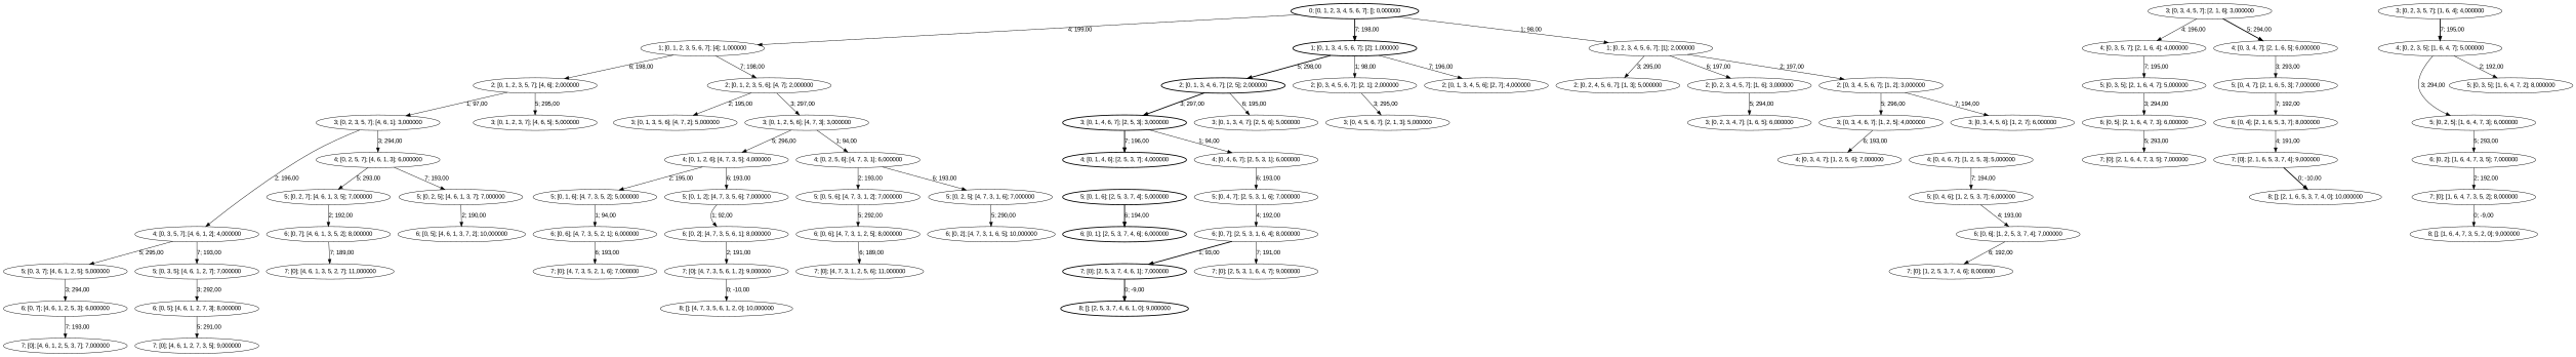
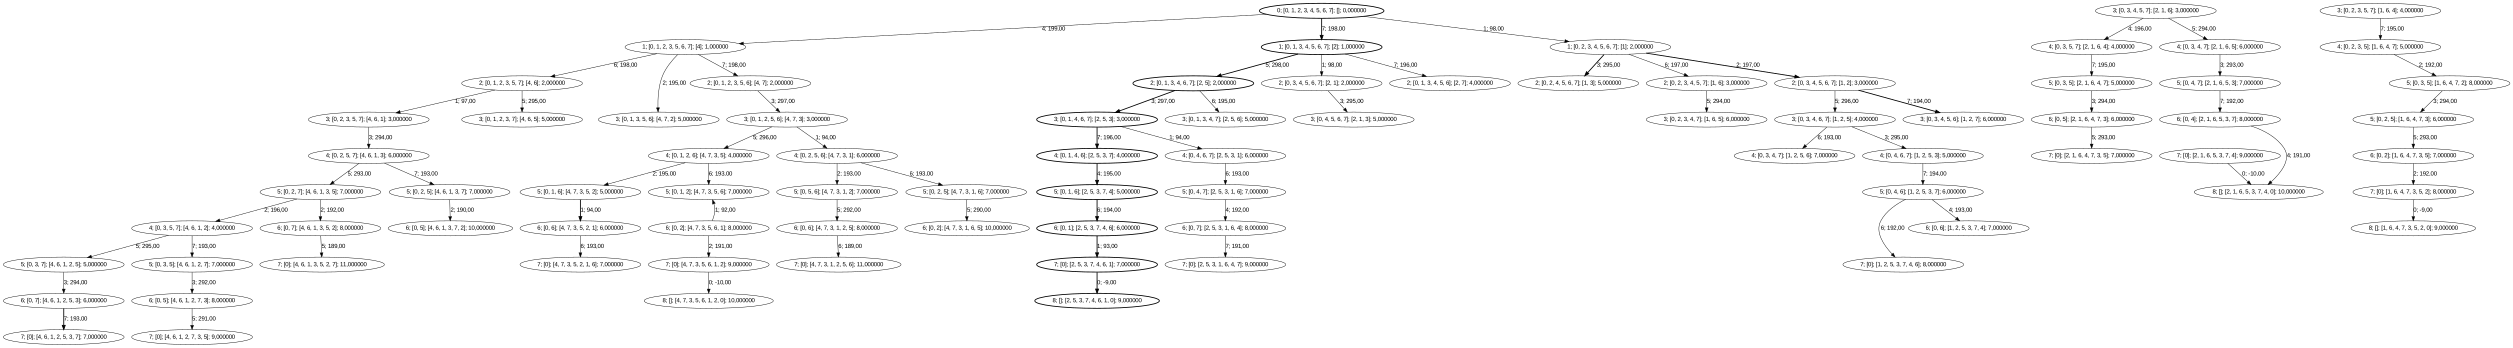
  strict digraph {
    fontname="Liberation Sans"
    node [fontname="Liberation Sans" style=solid]
    edge [fontname="Liberation Sans" style=solid]
    n1 [label="5; [0, 3, 7]; [4, 6, 1, 2, 5]; 5,000000"]
    n2 [label="6; [0, 7]; [4, 6, 1, 2, 5, 3]; 6,000000"]
    n3 [label="7; [0]; [4, 6, 1, 2, 5, 3, 7]; 7,000000"]
    n4 [label="3; [0, 2, 3, 4, 7]; [1, 6, 5]; 6,000000"]
    n5 [label="4; [0, 3, 4, 7]; [1, 2, 5, 6]; 7,000000"]
    n6 [label="1; [0, 1, 3, 4, 5, 6, 7]; [2]; 1,000000" style=bold]
    n7 [label="2; [0, 1, 3, 4, 6, 7]; [2, 5]; 2,000000" style=bold]
    n8 [label="2; [0, 3, 4, 5, 6, 7]; [2, 1]; 2,000000"]
    n9 [label="2; [0, 1, 3, 4, 5, 6]; [2, 7]; 4,000000"]
    n10 [label="3; [0, 1, 4, 6, 7]; [2, 5, 3]; 3,000000" style=bold]
    n11 [label="3; [0, 1, 3, 4, 7]; [2, 5, 6]; 5,000000"]
    n12 [label="3; [0, 4, 5, 6, 7]; [2, 1, 3]; 5,000000"]
    n13 [label="4; [0, 1, 4, 6]; [2, 5, 3, 7]; 4,000000" style=bold]
    n14 [label="4; [0, 4, 6, 7]; [2, 5, 3, 1]; 6,000000"]
    n15 [label="5; [0, 1, 6]; [2, 5, 3, 7, 4]; 5,000000" style=bold]
    n16 [label="5; [0, 4, 7]; [2, 5, 3, 1, 6]; 7,000000"]
    n17 [label="3; [0, 2, 3, 5, 7]; [4, 6, 1]; 3,000000"]
    n18 [label="4; [0, 2, 5, 7]; [4, 6, 1, 3]; 6,000000"]
    n19 [label="4; [0, 3, 5, 7]; [4, 6, 1, 2]; 4,000000"]
    n20 [label="5; [0, 2, 7]; [4, 6, 1, 3, 5]; 7,000000"]
    n21 [label="5; [0, 2, 5]; [4, 6, 1, 3, 7]; 7,000000"]
    n22 [label="5; [0, 3, 5]; [4, 6, 1, 2, 7]; 7,000000"]
    n23 [label="6; [0, 7]; [4, 6, 1, 3, 5, 2]; 8,000000"]
    n24 [label="7; [0]; [4, 6, 1, 3, 5, 2, 7]; 11,000000"]
    n25 [label="7; [0]; [2, 5, 3, 7, 4, 6, 1]; 7,000000" style=bold]
    n26 [label="8; []; [2, 5, 3, 7, 4, 6, 1, 0]; 9,000000" style=bold]
    n27 [label="6; [0, 5]; [4, 6, 1, 3, 7, 2]; 10,000000"]
    n28 [label="5; [0, 3, 5]; [2, 1, 6, 4, 7]; 5,000000"]
    n29 [label="6; [0, 5]; [2, 1, 6, 4, 7, 3]; 6,000000"]
    n30 [label="7; [0]; [2, 1, 6, 4, 7, 3, 5]; 7,000000"]
    n31 [label="3; [0, 3, 4, 6, 7]; [1, 2, 5]; 4,000000"]
    n32 [label="4; [0, 4, 6, 7]; [1, 2, 5, 3]; 5,000000"]
    n33 [label="5; [0, 4, 6]; [1, 2, 5, 3, 7]; 6,000000"]
    n34 [label="7; [0]; [4, 6, 1, 2, 7, 3, 5]; 9,000000"]
    n35 [label="7; [0]; [4, 7, 3, 1, 2, 5, 6]; 11,000000"]
    n36 [label="6; [0, 6]; [1, 2, 5, 3, 7, 4]; 7,000000"]
    n37 [label="7; [0]; [1, 2, 5, 3, 7, 4, 6]; 8,000000"]
    n38 [label="3; [0, 3, 4, 5, 7]; [2, 1, 6]; 3,000000"]
    n39 [label="4; [0, 3, 5, 7]; [2, 1, 6, 4]; 4,000000"]
    n40 [label="4; [0, 3, 4, 7]; [2, 1, 6, 5]; 6,000000"]
    n41 [label="6; [0, 5]; [4, 6, 1, 2, 7, 3]; 8,000000"]
    n42 [label="1; [0, 2, 3, 4, 5, 6, 7]; [1]; 2,000000"]
    n43 [label="2; [0, 2, 4, 5, 6, 7]; [1, 3]; 5,000000"]
    n44 [label="2; [0, 2, 3, 4, 5, 7]; [1, 6]; 3,000000"]
    n45 [label="2; [0, 3, 4, 5, 6, 7]; [1, 2]; 3,000000"]
    n46 [label="3; [0, 3, 4, 5, 6]; [1, 2, 7]; 6,000000"]
    n47 [label="5; [0, 2, 5]; [1, 6, 4, 7, 3]; 6,000000"]
    n48 [label="6; [0, 2]; [1, 6, 4, 7, 3, 5]; 7,000000"]
    n49 [label="7; [0]; [1, 6, 4, 7, 3, 5, 2]; 8,000000"]
    n50 [label="6; [0, 1]; [2, 5, 3, 7, 4, 6]; 6,000000" style=bold]
    n51 [label="3; [0, 1, 2, 3, 7]; [4, 6, 5]; 5,000000"]
    n52 [label="7; [0]; [2, 1, 6, 5, 3, 7, 4]; 9,000000"]
    n53 [label="8; []; [2, 1, 6, 5, 3, 7, 4, 0]; 10,000000"]
    n54 [label="5; [0, 4, 7]; [2, 1, 6, 5, 3]; 7,000000"]
    n55 [label="5; [0, 1, 6]; [4, 7, 3, 5, 2]; 5,000000"]
    n56 [label="6; [0, 6]; [4, 7, 3, 5, 2, 1]; 6,000000"]
    n57 [label="7; [0]; [4, 7, 3, 5, 2, 1, 6]; 7,000000"]
    n58 [label="5; [0, 5, 6]; [4, 7, 3, 1, 2]; 7,000000"]
    n59 [label="6; [0, 6]; [4, 7, 3, 1, 2, 5]; 8,000000"]
    n60 [label="0; [0, 1, 2, 3, 4, 5, 6, 7]; []; 0,000000" style=bold]
    n61 [label="1; [0, 1, 2, 3, 5, 6, 7]; [4]; 1,000000"]
    n62 [label="2; [0, 1, 2, 3, 5, 6]; [4, 7]; 2,000000"]
    n63 [label="2; [0, 1, 2, 3, 5, 7]; [4, 6]; 2,000000"]
    n64 [label="8; []; [1, 6, 4, 7, 3, 5, 2, 0]; 9,000000"]
    n65 [label="6; [0, 4]; [2, 1, 6, 5, 3, 7]; 8,000000"]
    n66 [label="6; [0, 2]; [4, 7, 3, 5, 6, 1]; 8,000000"]
    n67 [label="7; [0]; [4, 7, 3, 5, 6, 1, 2]; 9,000000"]
    n68 [label="8; []; [4, 7, 3, 5, 6, 1, 2, 0]; 10,000000"]
    n69 [label="5; [0, 1, 2]; [4, 7, 3, 5, 6]; 7,000000"]
    n70 [label="5; [0, 2, 5]; [4, 7, 3, 1, 6]; 7,000000"]
    n71 [label="6; [0, 2]; [4, 7, 3, 1, 6, 5]; 10,000000"]
    n72 [label="3; [0, 1, 3, 5, 6]; [4, 7, 2]; 5,000000"]
    n73 [label="3; [0, 1, 2, 5, 6]; [4, 7, 3]; 3,000000"]
    n74 [label="6; [0, 7]; [2, 5, 3, 1, 6, 4]; 8,000000"]
    n75 [label="7; [0]; [2, 5, 3, 1, 6, 4, 7]; 9,000000"]
    n76 [label="4; [0, 1, 2, 6]; [4, 7, 3, 5]; 4,000000"]
    n77 [label="4; [0, 2, 5, 6]; [4, 7, 3, 1]; 6,000000"]
    n78 [label="5; [0, 3, 5]; [1, 6, 4, 7, 2]; 8,000000"]
    n79 [label="3; [0, 2, 3, 5, 7]; [1, 6, 4]; 4,000000"]
    n80 [label="4; [0, 2, 3, 5]; [1, 6, 4, 7]; 5,000000"]
    n1 -> n2 [label="3; 294,00"]
-   n2 -> n3 [label="7; 193,00"]
+   n2 -> n3 [label="7; 193,00" style=bold]
    n6 -> n7 [label="5; 298,00" style=bold]
    n6 -> n8 [label="1; 98,00"]
    n6 -> n9 [label="7; 196,00"]
    n7 -> n10 [label="3; 297,00" style=bold]
    n7 -> n11 [label="6; 195,00"]
    n8 -> n12 [label="3; 295,00"]
    n10 -> n13 [label="7; 196,00" style=bold]
    n10 -> n14 [label="1; 94,00"]
+   n13 -> n15 [label="4; 195,00" style=bold]
    n14 -> n16 [label="6; 193,00"]
    n15 -> n50 [label="6; 194,00" style=bold]
    n16 -> n74 [label="4; 192,00"]
    n17 -> n18 [label="3; 294,00"]
-   n17 -> n19 [label="2; 196,00"]
+   n20 -> n19 [label="2; 196,00"]
    n18 -> n20 [label="5; 293,00"]
    n18 -> n21 [label="7; 193,00"]
    n19 -> n1 [label="5; 295,00"]
    n19 -> n22 [label="7; 193,00"]
    n20 -> n23 [label="2; 192,00"]
    n21 -> n27 [label="2; 190,00"]
    n22 -> n41 [label="3; 292,00"]
-   n23 -> n24 [label="7; 189,00"]
+   n23 -> n24 [label="5; 189,00"]
    n25 -> n26 [label="0; -9,00" style=bold]
    n28 -> n29 [label="3; 294,00"]
    n29 -> n30 [label="5; 293,00"]
    n31 -> n5 [label="6; 193,00"]
+   n31 -> n32 [label="3; 295,00"]
    n32 -> n33 [label="7; 194,00"]
    n33 -> n36 [label="4; 193,00"]
-   n36 -> n37 [label="6; 192,00"]
+   n33 -> n37 [label="6; 192,00"]
    n38 -> n39 [label="4; 196,00"]
-   n38 -> n40 [label="5; 294,00" style=bold]
+   n38 -> n40 [label="5; 294,00"]
    n39 -> n28 [label="7; 195,00"]
    n40 -> n54 [label="3; 293,00"]
    n41 -> n34 [label="5; 291,00"]
-   n42 -> n43 [label="3; 295,00"]
+   n42 -> n43 [label="3; 295,00" style=bold]
    n42 -> n44 [label="6; 197,00"]
-   n42 -> n45 [label="2; 197,00"]
+   n42 -> n45 [label="2; 197,00" style=bold]
    n44 -> n4 [label="5; 294,00"]
    n45 -> n31 [label="5; 296,00"]
-   n45 -> n46 [label="7; 194,00"]
+   n45 -> n46 [label="7; 194,00" style=bold]
    n47 -> n48 [label="5; 293,00"]
    n48 -> n49 [label="2; 192,00"]
    n49 -> n64 [label="0; -9,00"]
-   n74 -> n25 [label="1; 93,00" style=bold]
-   n52 -> n53 [label="0; -10,00" style=bold]
+   n50 -> n25 [label="1; 93,00" style=bold]
+   n52 -> n53 [label="0; -10,00"]
    n54 -> n65 [label="7; 192,00"]
-   n55 -> n56 [label="1; 94,00"]
+   n55 -> n56 [label="1; 94,00" style=bold]
    n56 -> n57 [label="6; 193,00"]
    n58 -> n59 [label="5; 292,00"]
    n59 -> n35 [label="6; 189,00"]
    n60 -> n6 [label="7; 198,00" style=bold]
    n60 -> n42 [label="1; 98,00"]
    n60 -> n61 [label="4; 199,00"]
    n61 -> n62 [label="7; 198,00"]
    n61 -> n63 [label="6; 198,00"]
-   n62 -> n72 [label="2; 195,00"]
+   n61 -> n72 [label="2; 195,00"]
    n62 -> n73 [label="3; 297,00"]
    n63 -> n17 [label="1; 97,00"]
    n63 -> n51 [label="5; 295,00"]
-   n65 -> n52 [label="4; 191,00"]
+   n65 -> n53 [label="4; 191,00"]
    n66 -> n67 [label="2; 191,00"]
    n67 -> n68 [label="0; -10,00"]
-   n69 -> n66 [label="1; 92,00"]
+   n66 -> n69 [label="1; 92,00"]
    n70 -> n71 [label="5; 290,00"]
    n73 -> n76 [label="5; 296,00"]
    n73 -> n77 [label="1; 94,00"]
    n74 -> n75 [label="7; 191,00"]
    n76 -> n55 [label="2; 195,00"]
    n76 -> n69 [label="6; 193,00"]
    n77 -> n58 [label="2; 193,00"]
    n77 -> n70 [label="6; 193,00"]
-   n79 -> n80 [label="7; 195,00" style=bold]
-   n80 -> n47 [label="3; 294,00"]
+   n79 -> n80 [label="7; 195,00"]
+   n78 -> n47 [label="3; 294,00"]
    n80 -> n78 [label="2; 192,00"]
  }
